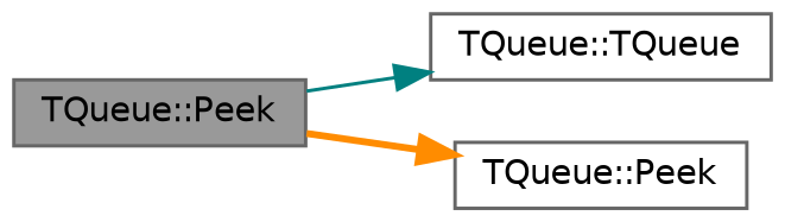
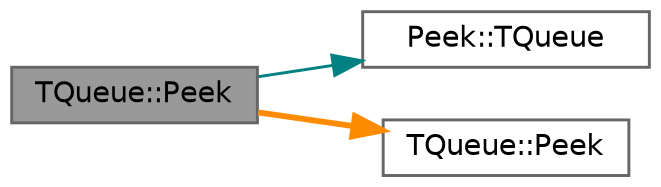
  digraph {
    rankdir=LR
    node [color=grey40 fillcolor=white fontname=Helvetica fontsize=10 shape=box style=filled]
    edge [fontname=Helvetica fontsize=10 labelfontname=Helvetica labelfontsize=10]
    n1 [color=gray40 fillcolor=grey60 fontcolor=black height=0.2 label="TQueue::Peek" width=0.4]
-   n2 [height=0.2 label="TQueue::TQueue" width=0.4]
+   n2 [height=0.2 label="Peek::TQueue" width=0.4]
    n3 [height=0.2 label="TQueue::Peek" width=0.4]
    n1 -> n2 [color=teal style=solid]
    n1 -> n3 [color=darkorange style=bold]
  }
